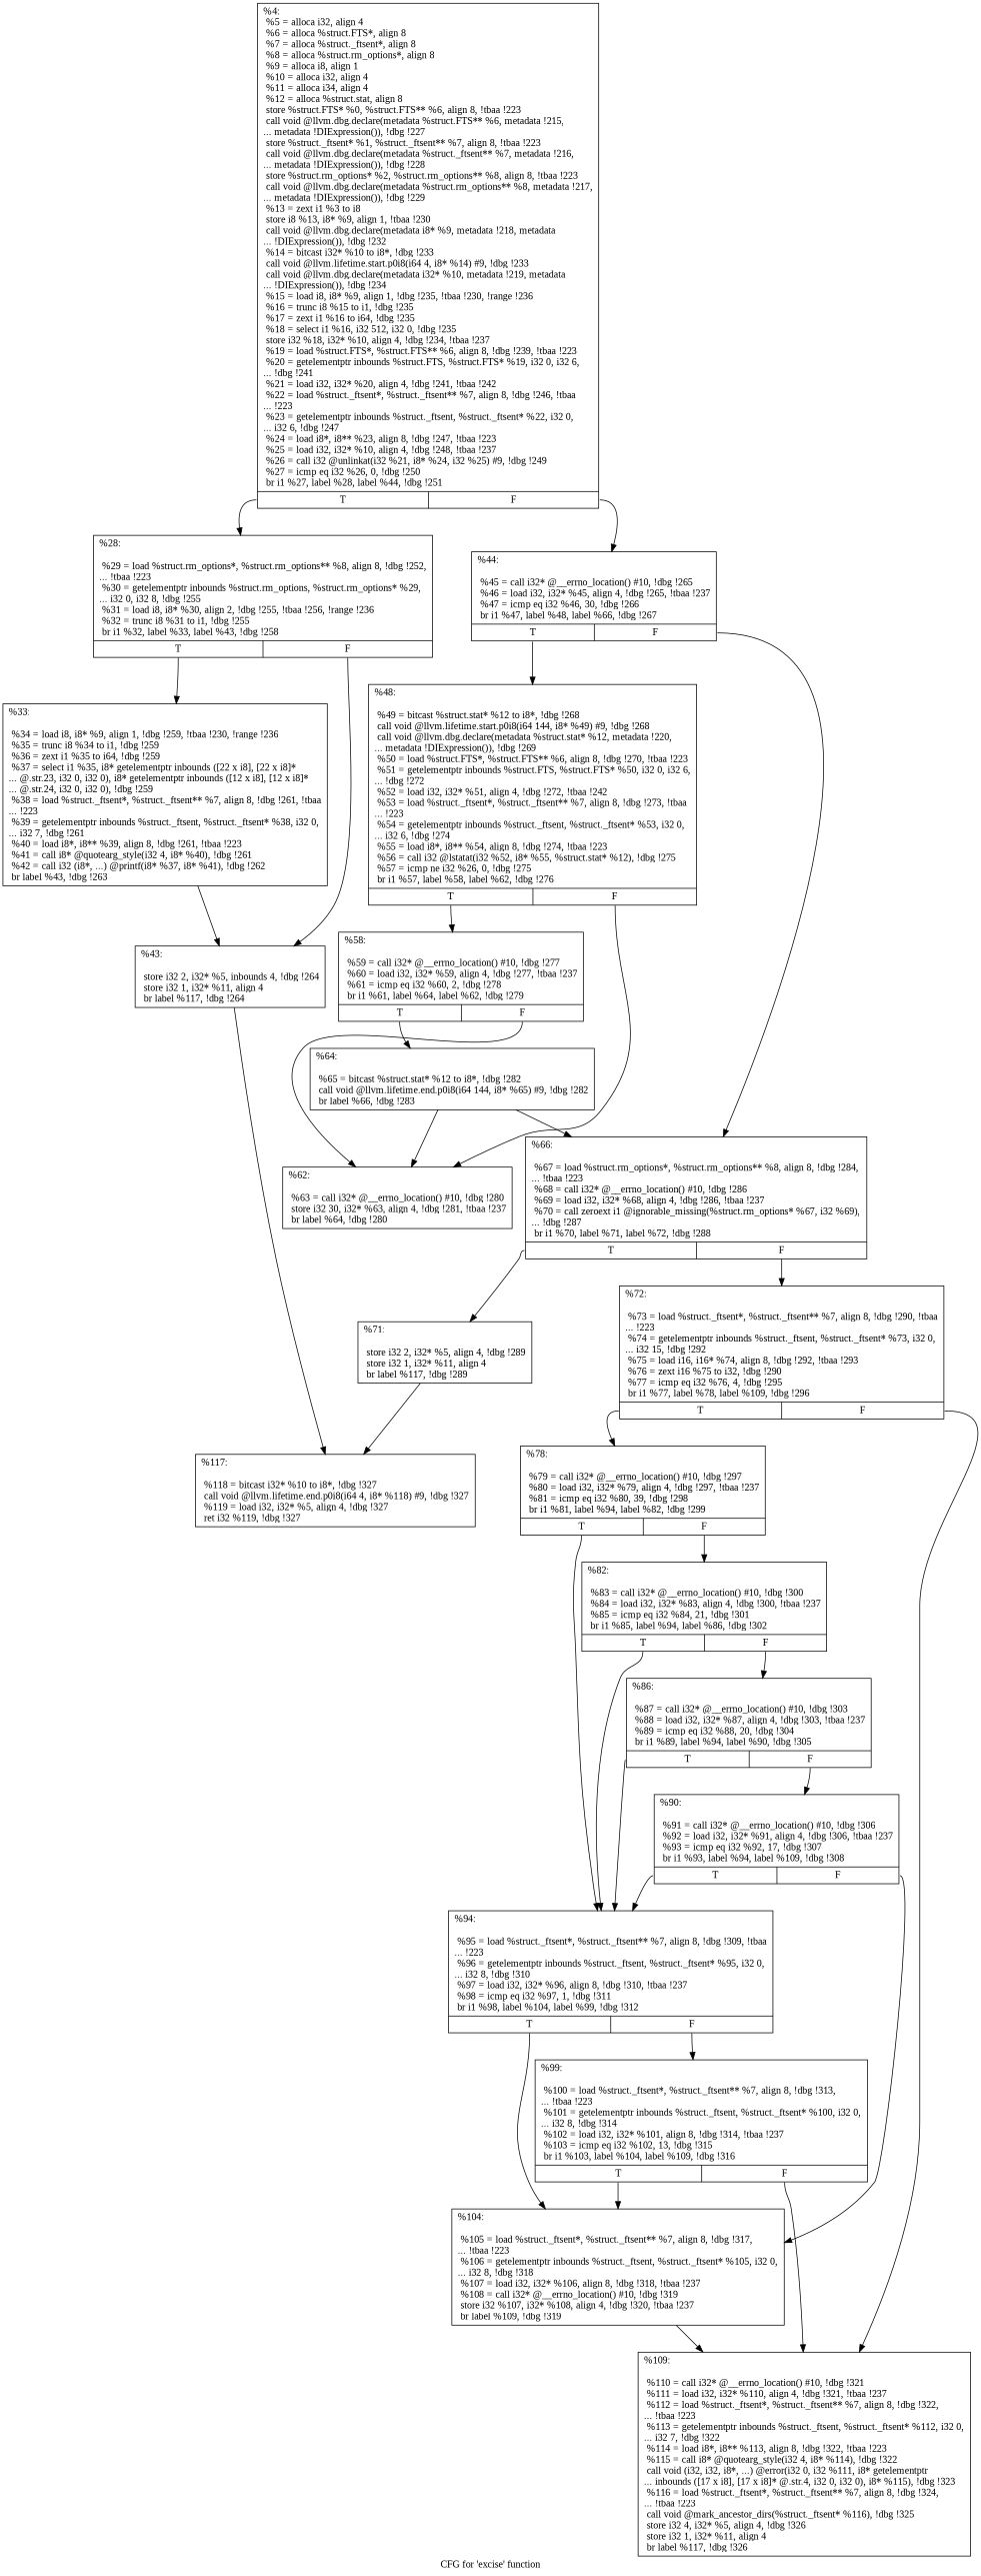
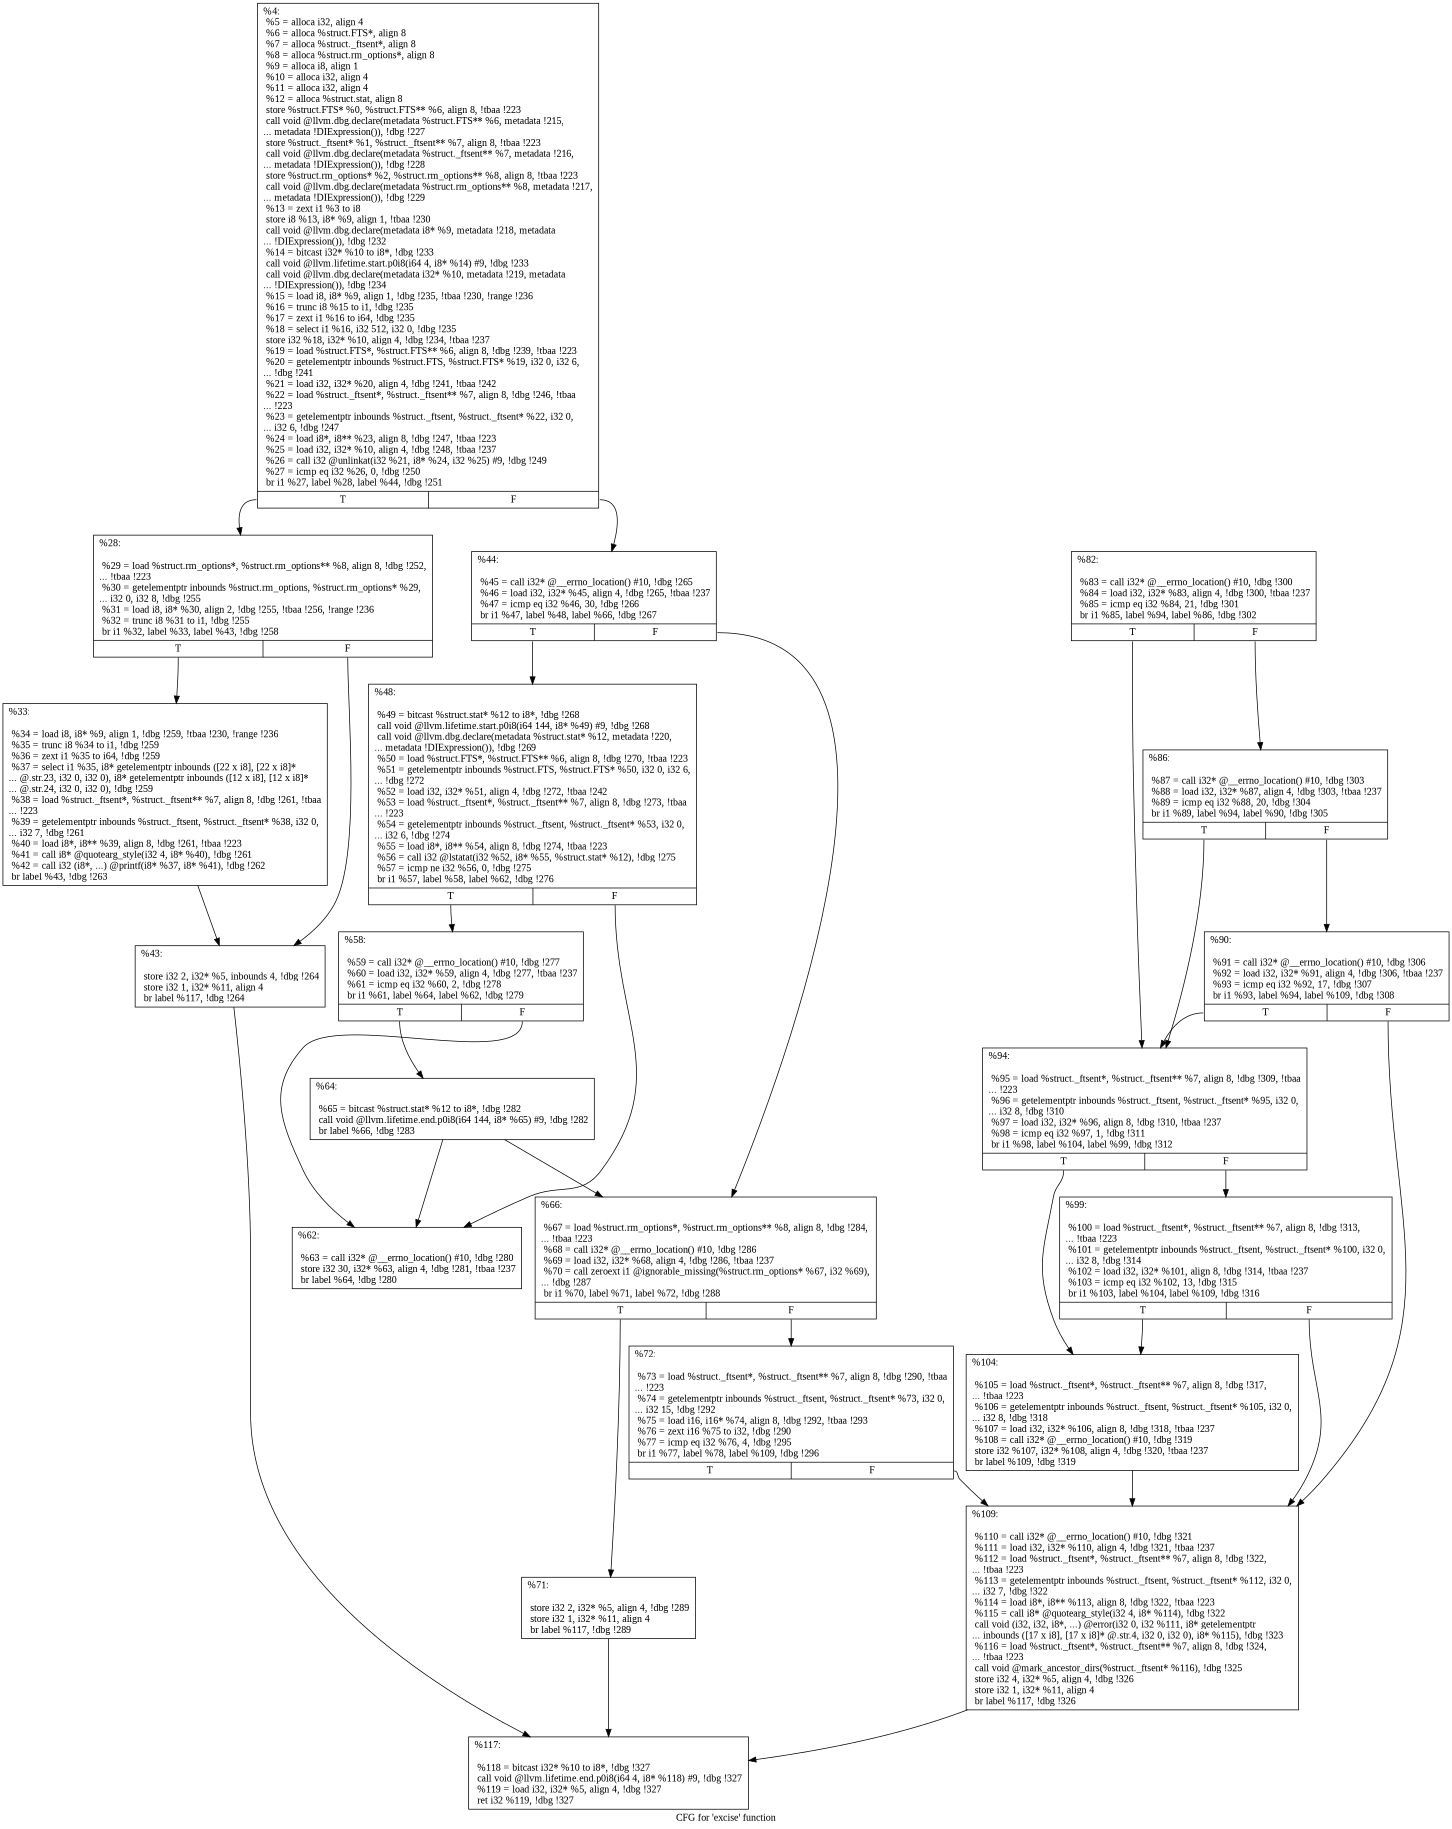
  digraph {
    fontname="Liberation Serif"
    label="CFG for 'excise' function"
    node [fontname="Liberation Serif" shape=record]
    edge [fontname="Liberation Serif" tailport=s0]
-   n1 [label="{%4:\l  %5 = alloca i32, align 4\l  %6 = alloca %struct.FTS*, align 8\l  %7 = alloca %struct._ftsent*, align 8\l  %8 = alloca %struct.rm_options*, align 8\l  %9 = alloca i8, align 1\l  %10 = alloca i32, align 4\l  %11 = alloca i34, align 4\l  %12 = alloca %struct.stat, align 8\l  store %struct.FTS* %0, %struct.FTS** %6, align 8, !tbaa !223\l  call void @llvm.dbg.declare(metadata %struct.FTS** %6, metadata !215,\l... metadata !DIExpression()), !dbg !227\l  store %struct._ftsent* %1, %struct._ftsent** %7, align 8, !tbaa !223\l  call void @llvm.dbg.declare(metadata %struct._ftsent** %7, metadata !216,\l... metadata !DIExpression()), !dbg !228\l  store %struct.rm_options* %2, %struct.rm_options** %8, align 8, !tbaa !223\l  call void @llvm.dbg.declare(metadata %struct.rm_options** %8, metadata !217,\l... metadata !DIExpression()), !dbg !229\l  %13 = zext i1 %3 to i8\l  store i8 %13, i8* %9, align 1, !tbaa !230\l  call void @llvm.dbg.declare(metadata i8* %9, metadata !218, metadata\l... !DIExpression()), !dbg !232\l  %14 = bitcast i32* %10 to i8*, !dbg !233\l  call void @llvm.lifetime.start.p0i8(i64 4, i8* %14) #9, !dbg !233\l  call void @llvm.dbg.declare(metadata i32* %10, metadata !219, metadata\l... !DIExpression()), !dbg !234\l  %15 = load i8, i8* %9, align 1, !dbg !235, !tbaa !230, !range !236\l  %16 = trunc i8 %15 to i1, !dbg !235\l  %17 = zext i1 %16 to i64, !dbg !235\l  %18 = select i1 %16, i32 512, i32 0, !dbg !235\l  store i32 %18, i32* %10, align 4, !dbg !234, !tbaa !237\l  %19 = load %struct.FTS*, %struct.FTS** %6, align 8, !dbg !239, !tbaa !223\l  %20 = getelementptr inbounds %struct.FTS, %struct.FTS* %19, i32 0, i32 6,\l... !dbg !241\l  %21 = load i32, i32* %20, align 4, !dbg !241, !tbaa !242\l  %22 = load %struct._ftsent*, %struct._ftsent** %7, align 8, !dbg !246, !tbaa\l... !223\l  %23 = getelementptr inbounds %struct._ftsent, %struct._ftsent* %22, i32 0,\l... i32 6, !dbg !247\l  %24 = load i8*, i8** %23, align 8, !dbg !247, !tbaa !223\l  %25 = load i32, i32* %10, align 4, !dbg !248, !tbaa !237\l  %26 = call i32 @unlinkat(i32 %21, i8* %24, i32 %25) #9, !dbg !249\l  %27 = icmp eq i32 %26, 0, !dbg !250\l  br i1 %27, label %28, label %44, !dbg !251\l|{<s0>T|<s1>F}}"]
+   n1 [label="{%4:\l  %5 = alloca i32, align 4\l  %6 = alloca %struct.FTS*, align 8\l  %7 = alloca %struct._ftsent*, align 8\l  %8 = alloca %struct.rm_options*, align 8\l  %9 = alloca i8, align 1\l  %10 = alloca i32, align 4\l  %11 = alloca i32, align 4\l  %12 = alloca %struct.stat, align 8\l  store %struct.FTS* %0, %struct.FTS** %6, align 8, !tbaa !223\l  call void @llvm.dbg.declare(metadata %struct.FTS** %6, metadata !215,\l... metadata !DIExpression()), !dbg !227\l  store %struct._ftsent* %1, %struct._ftsent** %7, align 8, !tbaa !223\l  call void @llvm.dbg.declare(metadata %struct._ftsent** %7, metadata !216,\l... metadata !DIExpression()), !dbg !228\l  store %struct.rm_options* %2, %struct.rm_options** %8, align 8, !tbaa !223\l  call void @llvm.dbg.declare(metadata %struct.rm_options** %8, metadata !217,\l... metadata !DIExpression()), !dbg !229\l  %13 = zext i1 %3 to i8\l  store i8 %13, i8* %9, align 1, !tbaa !230\l  call void @llvm.dbg.declare(metadata i8* %9, metadata !218, metadata\l... !DIExpression()), !dbg !232\l  %14 = bitcast i32* %10 to i8*, !dbg !233\l  call void @llvm.lifetime.start.p0i8(i64 4, i8* %14) #9, !dbg !233\l  call void @llvm.dbg.declare(metadata i32* %10, metadata !219, metadata\l... !DIExpression()), !dbg !234\l  %15 = load i8, i8* %9, align 1, !dbg !235, !tbaa !230, !range !236\l  %16 = trunc i8 %15 to i1, !dbg !235\l  %17 = zext i1 %16 to i64, !dbg !235\l  %18 = select i1 %16, i32 512, i32 0, !dbg !235\l  store i32 %18, i32* %10, align 4, !dbg !234, !tbaa !237\l  %19 = load %struct.FTS*, %struct.FTS** %6, align 8, !dbg !239, !tbaa !223\l  %20 = getelementptr inbounds %struct.FTS, %struct.FTS* %19, i32 0, i32 6,\l... !dbg !241\l  %21 = load i32, i32* %20, align 4, !dbg !241, !tbaa !242\l  %22 = load %struct._ftsent*, %struct._ftsent** %7, align 8, !dbg !246, !tbaa\l... !223\l  %23 = getelementptr inbounds %struct._ftsent, %struct._ftsent* %22, i32 0,\l... i32 6, !dbg !247\l  %24 = load i8*, i8** %23, align 8, !dbg !247, !tbaa !223\l  %25 = load i32, i32* %10, align 4, !dbg !248, !tbaa !237\l  %26 = call i32 @unlinkat(i32 %21, i8* %24, i32 %25) #9, !dbg !249\l  %27 = icmp eq i32 %26, 0, !dbg !250\l  br i1 %27, label %28, label %44, !dbg !251\l|{<s0>T|<s1>F}}"]
    n2 [label="{%28:\l\l  %29 = load %struct.rm_options*, %struct.rm_options** %8, align 8, !dbg !252,\l... !tbaa !223\l  %30 = getelementptr inbounds %struct.rm_options, %struct.rm_options* %29,\l... i32 0, i32 8, !dbg !255\l  %31 = load i8, i8* %30, align 2, !dbg !255, !tbaa !256, !range !236\l  %32 = trunc i8 %31 to i1, !dbg !255\l  br i1 %32, label %33, label %43, !dbg !258\l|{<s0>T|<s1>F}}"]
    n3 [label="{%44:\l\l  %45 = call i32* @__errno_location() #10, !dbg !265\l  %46 = load i32, i32* %45, align 4, !dbg !265, !tbaa !237\l  %47 = icmp eq i32 %46, 30, !dbg !266\l  br i1 %47, label %48, label %66, !dbg !267\l|{<s0>T|<s1>F}}"]
    n4 [label="{%33:\l\l  %34 = load i8, i8* %9, align 1, !dbg !259, !tbaa !230, !range !236\l  %35 = trunc i8 %34 to i1, !dbg !259\l  %36 = zext i1 %35 to i64, !dbg !259\l  %37 = select i1 %35, i8* getelementptr inbounds ([22 x i8], [22 x i8]*\l... @.str.23, i32 0, i32 0), i8* getelementptr inbounds ([12 x i8], [12 x i8]*\l... @.str.24, i32 0, i32 0), !dbg !259\l  %38 = load %struct._ftsent*, %struct._ftsent** %7, align 8, !dbg !261, !tbaa\l... !223\l  %39 = getelementptr inbounds %struct._ftsent, %struct._ftsent* %38, i32 0,\l... i32 7, !dbg !261\l  %40 = load i8*, i8** %39, align 8, !dbg !261, !tbaa !223\l  %41 = call i8* @quotearg_style(i32 4, i8* %40), !dbg !261\l  %42 = call i32 (i8*, ...) @printf(i8* %37, i8* %41), !dbg !262\l  br label %43, !dbg !263\l}"]
    n5 [label="{%43:\l\l  store i32 2, i32* %5, inbounds 4, !dbg !264\l  store i32 1, i32* %11, align 4\l  br label %117, !dbg !264\l}"]
-   n6 [label="{%48:\l\l  %49 = bitcast %struct.stat* %12 to i8*, !dbg !268\l  call void @llvm.lifetime.start.p0i8(i64 144, i8* %49) #9, !dbg !268\l  call void @llvm.dbg.declare(metadata %struct.stat* %12, metadata !220,\l... metadata !DIExpression()), !dbg !269\l  %50 = load %struct.FTS*, %struct.FTS** %6, align 8, !dbg !270, !tbaa !223\l  %51 = getelementptr inbounds %struct.FTS, %struct.FTS* %50, i32 0, i32 6,\l... !dbg !272\l  %52 = load i32, i32* %51, align 4, !dbg !272, !tbaa !242\l  %53 = load %struct._ftsent*, %struct._ftsent** %7, align 8, !dbg !273, !tbaa\l... !223\l  %54 = getelementptr inbounds %struct._ftsent, %struct._ftsent* %53, i32 0,\l... i32 6, !dbg !274\l  %55 = load i8*, i8** %54, align 8, !dbg !274, !tbaa !223\l  %56 = call i32 @lstatat(i32 %52, i8* %55, %struct.stat* %12), !dbg !275\l  %57 = icmp ne i32 %26, 0, !dbg !275\l  br i1 %57, label %58, label %62, !dbg !276\l|{<s0>T|<s1>F}}"]
+   n6 [label="{%48:\l\l  %49 = bitcast %struct.stat* %12 to i8*, !dbg !268\l  call void @llvm.lifetime.start.p0i8(i64 144, i8* %49) #9, !dbg !268\l  call void @llvm.dbg.declare(metadata %struct.stat* %12, metadata !220,\l... metadata !DIExpression()), !dbg !269\l  %50 = load %struct.FTS*, %struct.FTS** %6, align 8, !dbg !270, !tbaa !223\l  %51 = getelementptr inbounds %struct.FTS, %struct.FTS* %50, i32 0, i32 6,\l... !dbg !272\l  %52 = load i32, i32* %51, align 4, !dbg !272, !tbaa !242\l  %53 = load %struct._ftsent*, %struct._ftsent** %7, align 8, !dbg !273, !tbaa\l... !223\l  %54 = getelementptr inbounds %struct._ftsent, %struct._ftsent* %53, i32 0,\l... i32 6, !dbg !274\l  %55 = load i8*, i8** %54, align 8, !dbg !274, !tbaa !223\l  %56 = call i32 @lstatat(i32 %52, i8* %55, %struct.stat* %12), !dbg !275\l  %57 = icmp ne i32 %56, 0, !dbg !275\l  br i1 %57, label %58, label %62, !dbg !276\l|{<s0>T|<s1>F}}"]
    n7 [label="{%66:\l\l  %67 = load %struct.rm_options*, %struct.rm_options** %8, align 8, !dbg !284,\l... !tbaa !223\l  %68 = call i32* @__errno_location() #10, !dbg !286\l  %69 = load i32, i32* %68, align 4, !dbg !286, !tbaa !237\l  %70 = call zeroext i1 @ignorable_missing(%struct.rm_options* %67, i32 %69),\l... !dbg !287\l  br i1 %70, label %71, label %72, !dbg !288\l|{<s0>T|<s1>F}}"]
    n8 [label="{%117:\l\l  %118 = bitcast i32* %10 to i8*, !dbg !327\l  call void @llvm.lifetime.end.p0i8(i64 4, i8* %118) #9, !dbg !327\l  %119 = load i32, i32* %5, align 4, !dbg !327\l  ret i32 %119, !dbg !327\l}"]
    n9 [label="{%58:\l\l  %59 = call i32* @__errno_location() #10, !dbg !277\l  %60 = load i32, i32* %59, align 4, !dbg !277, !tbaa !237\l  %61 = icmp eq i32 %60, 2, !dbg !278\l  br i1 %61, label %64, label %62, !dbg !279\l|{<s0>T|<s1>F}}"]
    n10 [label="{%62:\l\l  %63 = call i32* @__errno_location() #10, !dbg !280\l  store i32 30, i32* %63, align 4, !dbg !281, !tbaa !237\l  br label %64, !dbg !280\l}"]
    n11 [label="{%71:\l\l  store i32 2, i32* %5, align 4, !dbg !289\l  store i32 1, i32* %11, align 4\l  br label %117, !dbg !289\l}"]
    n12 [label="{%72:\l\l  %73 = load %struct._ftsent*, %struct._ftsent** %7, align 8, !dbg !290, !tbaa\l... !223\l  %74 = getelementptr inbounds %struct._ftsent, %struct._ftsent* %73, i32 0,\l... i32 15, !dbg !292\l  %75 = load i16, i16* %74, align 8, !dbg !292, !tbaa !293\l  %76 = zext i16 %75 to i32, !dbg !290\l  %77 = icmp eq i32 %76, 4, !dbg !295\l  br i1 %77, label %78, label %109, !dbg !296\l|{<s0>T|<s1>F}}"]
    n13 [label="{%64:\l\l  %65 = bitcast %struct.stat* %12 to i8*, !dbg !282\l  call void @llvm.lifetime.end.p0i8(i64 144, i8* %65) #9, !dbg !282\l  br label %66, !dbg !283\l}"]
-   n14 [label="{%78:\l\l  %79 = call i32* @__errno_location() #10, !dbg !297\l  %80 = load i32, i32* %79, align 4, !dbg !297, !tbaa !237\l  %81 = icmp eq i32 %80, 39, !dbg !298\l  br i1 %81, label %94, label %82, !dbg !299\l|{<s0>T|<s1>F}}"]
    n15 [label="{%109:\l\l  %110 = call i32* @__errno_location() #10, !dbg !321\l  %111 = load i32, i32* %110, align 4, !dbg !321, !tbaa !237\l  %112 = load %struct._ftsent*, %struct._ftsent** %7, align 8, !dbg !322,\l... !tbaa !223\l  %113 = getelementptr inbounds %struct._ftsent, %struct._ftsent* %112, i32 0,\l... i32 7, !dbg !322\l  %114 = load i8*, i8** %113, align 8, !dbg !322, !tbaa !223\l  %115 = call i8* @quotearg_style(i32 4, i8* %114), !dbg !322\l  call void (i32, i32, i8*, ...) @error(i32 0, i32 %111, i8* getelementptr\l... inbounds ([17 x i8], [17 x i8]* @.str.4, i32 0, i32 0), i8* %115), !dbg !323\l  %116 = load %struct._ftsent*, %struct._ftsent** %7, align 8, !dbg !324,\l... !tbaa !223\l  call void @mark_ancestor_dirs(%struct._ftsent* %116), !dbg !325\l  store i32 4, i32* %5, align 4, !dbg !326\l  store i32 1, i32* %11, align 4\l  br label %117, !dbg !326\l}"]
    n16 [label="{%94:\l\l  %95 = load %struct._ftsent*, %struct._ftsent** %7, align 8, !dbg !309, !tbaa\l... !223\l  %96 = getelementptr inbounds %struct._ftsent, %struct._ftsent* %95, i32 0,\l... i32 8, !dbg !310\l  %97 = load i32, i32* %96, align 8, !dbg !310, !tbaa !237\l  %98 = icmp eq i32 %97, 1, !dbg !311\l  br i1 %98, label %104, label %99, !dbg !312\l|{<s0>T|<s1>F}}"]
    n17 [label="{%82:\l\l  %83 = call i32* @__errno_location() #10, !dbg !300\l  %84 = load i32, i32* %83, align 4, !dbg !300, !tbaa !237\l  %85 = icmp eq i32 %84, 21, !dbg !301\l  br i1 %85, label %94, label %86, !dbg !302\l|{<s0>T|<s1>F}}"]
    n18 [label="{%104:\l\l  %105 = load %struct._ftsent*, %struct._ftsent** %7, align 8, !dbg !317,\l... !tbaa !223\l  %106 = getelementptr inbounds %struct._ftsent, %struct._ftsent* %105, i32 0,\l... i32 8, !dbg !318\l  %107 = load i32, i32* %106, align 8, !dbg !318, !tbaa !237\l  %108 = call i32* @__errno_location() #10, !dbg !319\l  store i32 %107, i32* %108, align 4, !dbg !320, !tbaa !237\l  br label %109, !dbg !319\l}"]
    n19 [label="{%99:\l\l  %100 = load %struct._ftsent*, %struct._ftsent** %7, align 8, !dbg !313,\l... !tbaa !223\l  %101 = getelementptr inbounds %struct._ftsent, %struct._ftsent* %100, i32 0,\l... i32 8, !dbg !314\l  %102 = load i32, i32* %101, align 8, !dbg !314, !tbaa !237\l  %103 = icmp eq i32 %102, 13, !dbg !315\l  br i1 %103, label %104, label %109, !dbg !316\l|{<s0>T|<s1>F}}"]
    n20 [label="{%86:\l\l  %87 = call i32* @__errno_location() #10, !dbg !303\l  %88 = load i32, i32* %87, align 4, !dbg !303, !tbaa !237\l  %89 = icmp eq i32 %88, 20, !dbg !304\l  br i1 %89, label %94, label %90, !dbg !305\l|{<s0>T|<s1>F}}"]
    n21 [label="{%90:\l\l  %91 = call i32* @__errno_location() #10, !dbg !306\l  %92 = load i32, i32* %91, align 4, !dbg !306, !tbaa !237\l  %93 = icmp eq i32 %92, 17, !dbg !307\l  br i1 %93, label %94, label %109, !dbg !308\l|{<s0>T|<s1>F}}"]
    n1 -> n2
    n1 -> n3 [tailport=s1]
    n2 -> n4
    n2 -> n5 [tailport=s1]
    n3 -> n6
    n3 -> n7 [tailport=s1]
    n4 -> n5
    n5 -> n8
    n6 -> n9
    n6 -> n10 [tailport=s1]
    n7 -> n11
    n7 -> n12 [tailport=s1]
    n9 -> n10 [tailport=s1]
    n9 -> n13
    n11 -> n8
-   n12 -> n14
    n12 -> n15 [tailport=s1]
    n13 -> n7
    n13 -> n10
-   n14 -> n16
-   n14 -> n17 [tailport=s1]
+   n15 -> n8
    n16 -> n18
    n16 -> n19 [tailport=s1]
    n17 -> n16
    n17 -> n20 [tailport=s1]
    n18 -> n15
    n19 -> n15 [tailport=s1]
    n19 -> n18
    n20 -> n16
    n20 -> n21 [tailport=s1]
-   n21 -> n18 [tailport=s1]
+   n21 -> n15 [tailport=s1]
    n21 -> n16
  }
